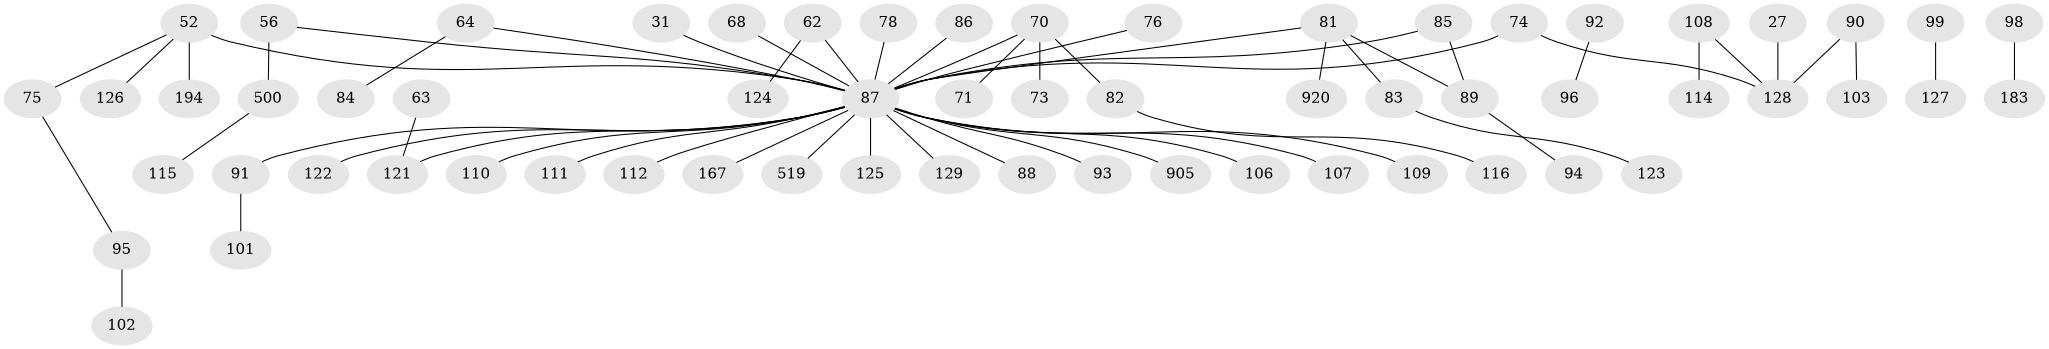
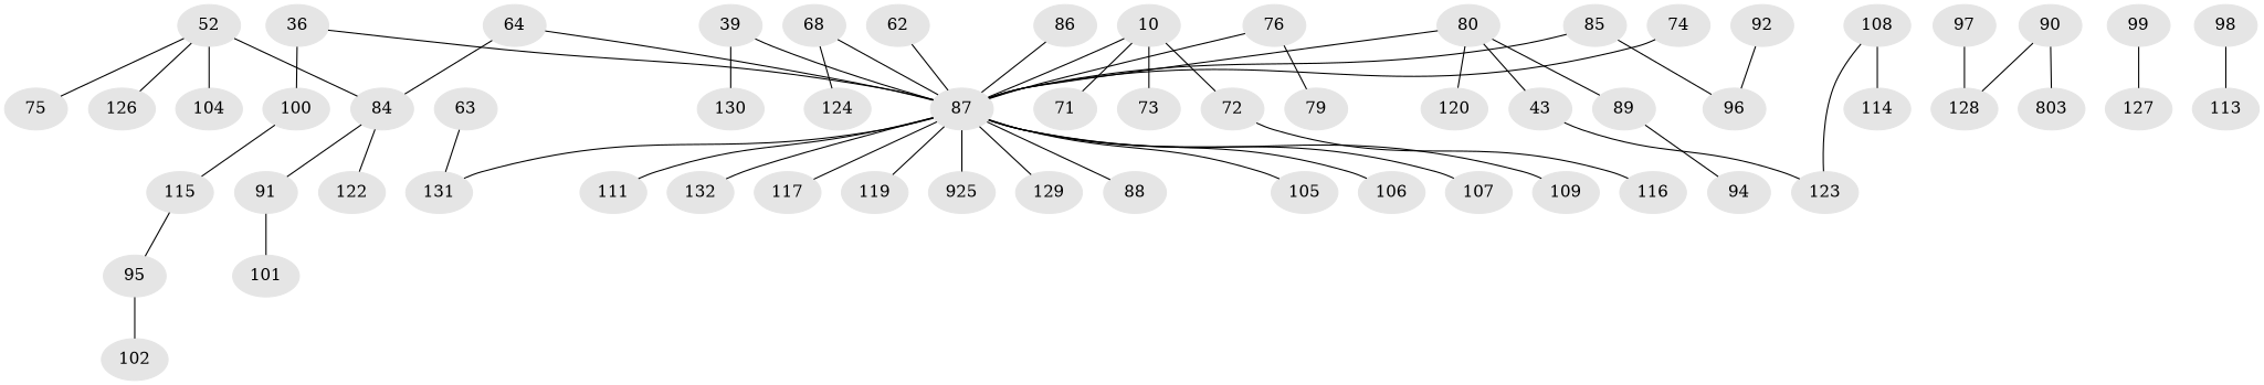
  graph {
    node [color=gray90 style=filled]
    87 [super="+4+28+37+46+17+67+25+33+48+47+50+53+57+59+54+60+61+72+66"]
-   121 [super="+43"]
+   121 [super="+43" label=131]
    88
    91
-   93
-   105 [label=905]
+   105
    106
    107
    109
-   110
    111
-   112
-   117 [label=167]
-   119 [label=519]
+   112 [label=132]
+   117
+   119
    122
-   125
+   125 [label=925]
    129
-   39 [label=31]
+   39
+   130
    52 [super="+36"]
    75
-   104 [label=194]
+   104
    126
    95
-   56
-   100 [label=500]
+   56 [label=36]
+   100
    115
    62
    124
    63
    64 [super="+55"]
    84
    68
-   70
+   70 [label=10]
    71
    73
-   82
+   82 [label=72]
    116
    74 [super="+30"]
    128 [super="+65"]
    102
    76
-   78
-   81 [super="+69"]
-   83
+   79
+   81 [super="+69" label=80]
+   83 [label=43]
    89
-   120 [label=920]
+   120
    123
    94
    85 [super="+35"]
    96 [super="+77"]
    86
    101
    99 [super="+58"]
    127
-   113 [super="+80" label=183]
+   113 [super="+80"]
    90
-   103
+   103 [label=803]
    92
-   97 [label=27]
+   97
    98
    108
    114
    87 -- 121
    87 -- 88
-   87 -- 91
-   87 -- 93
+   84 -- 91
    87 -- 105
    87 -- 106
    87 -- 107
    87 -- 109
-   87 -- 110
    87 -- 111
    87 -- 112
    87 -- 117
    87 -- 119
-   87 -- 122
+   84 -- 122
    87 -- 125
    87 -- 129
    91 -- 101
    39 -- 87
-   52 -- 87
+   39 -- 130
+   52 -- 84
    52 -- 75
    52 -- 104
    52 -- 126
-   75 -- 95
+   115 -- 95
    95 -- 102
    56 -- 87
    56 -- 100
    100 -- 115
    62 -- 87
-   62 -- 124
+   68 -- 124
    63 -- 121
    64 -- 87
    64 -- 84
    68 -- 87
    70 -- 87
    70 -- 71
    70 -- 73
    70 -- 82
    82 -- 116
    74 -- 87
-   74 -- 128
    76 -- 87
-   78 -- 87
+   76 -- 79
    81 -- 87
    81 -- 83
    81 -- 89
    81 -- 120
    83 -- 123
    89 -- 94
    85 -- 87
-   85 -- 89
+   85 -- 96
    86 -- 87
    99 -- 127
    90 -- 128
    90 -- 103
    92 -- 96
    97 -- 128
    98 -- 113
-   108 -- 128
+   108 -- 123
    108 -- 114
  }
